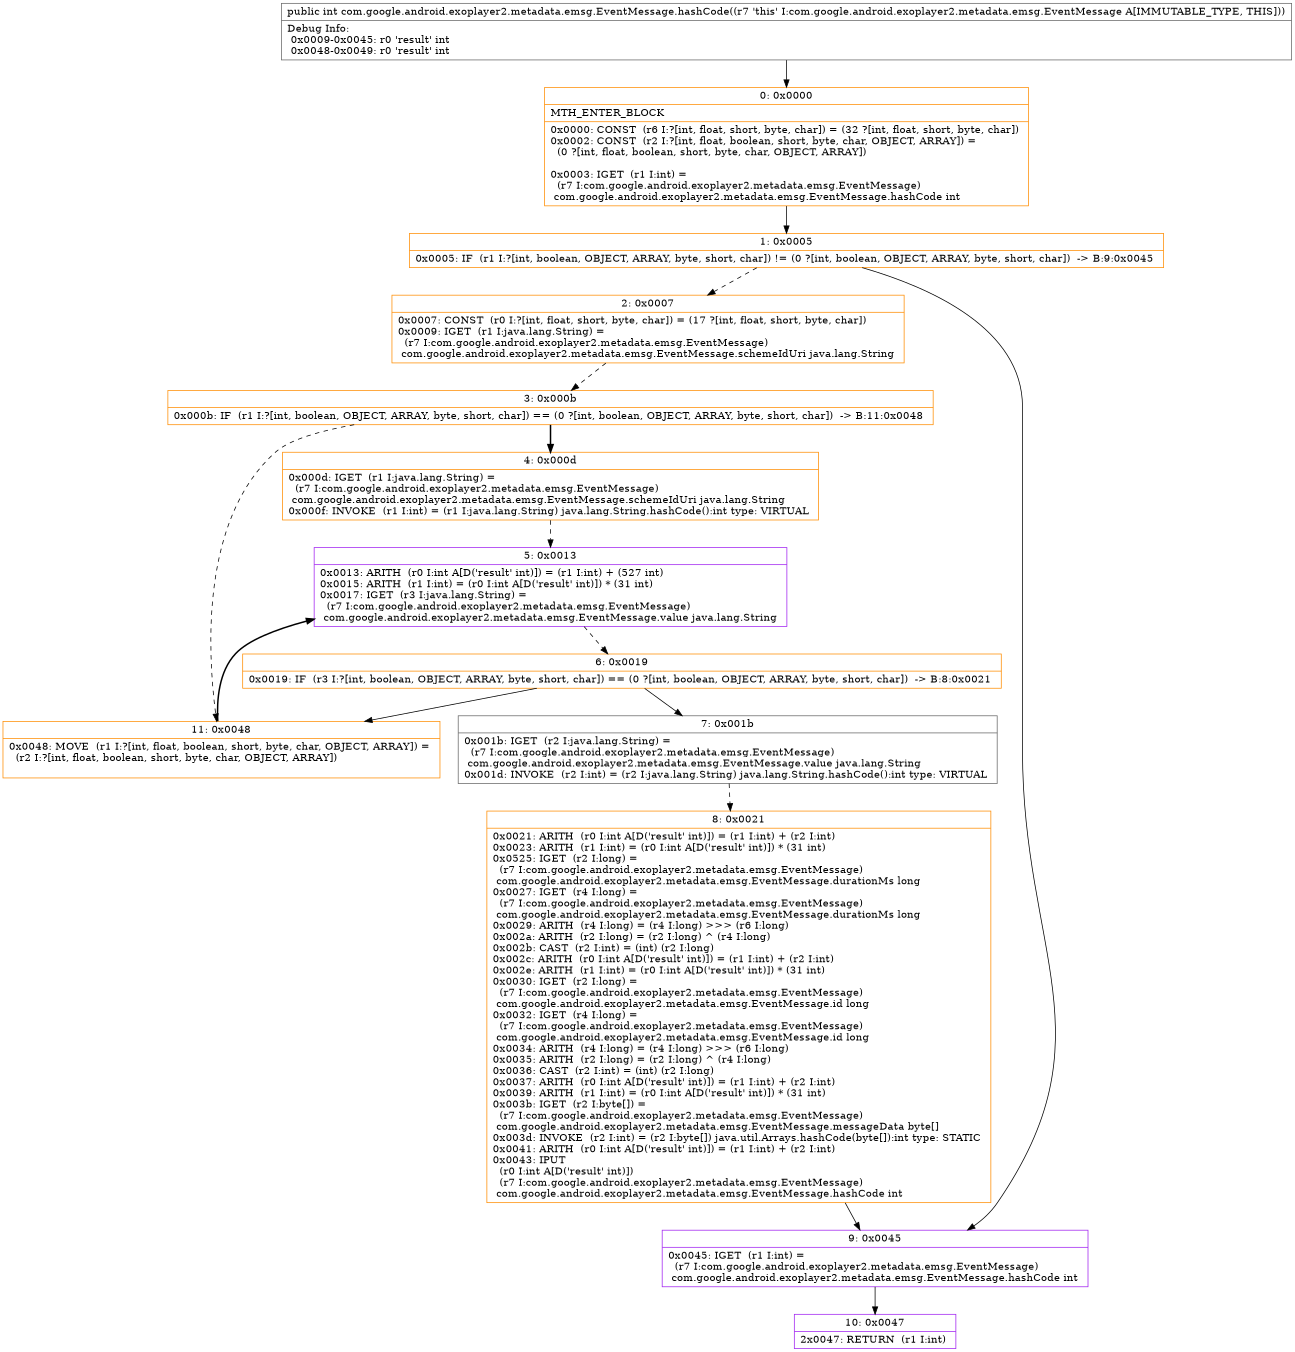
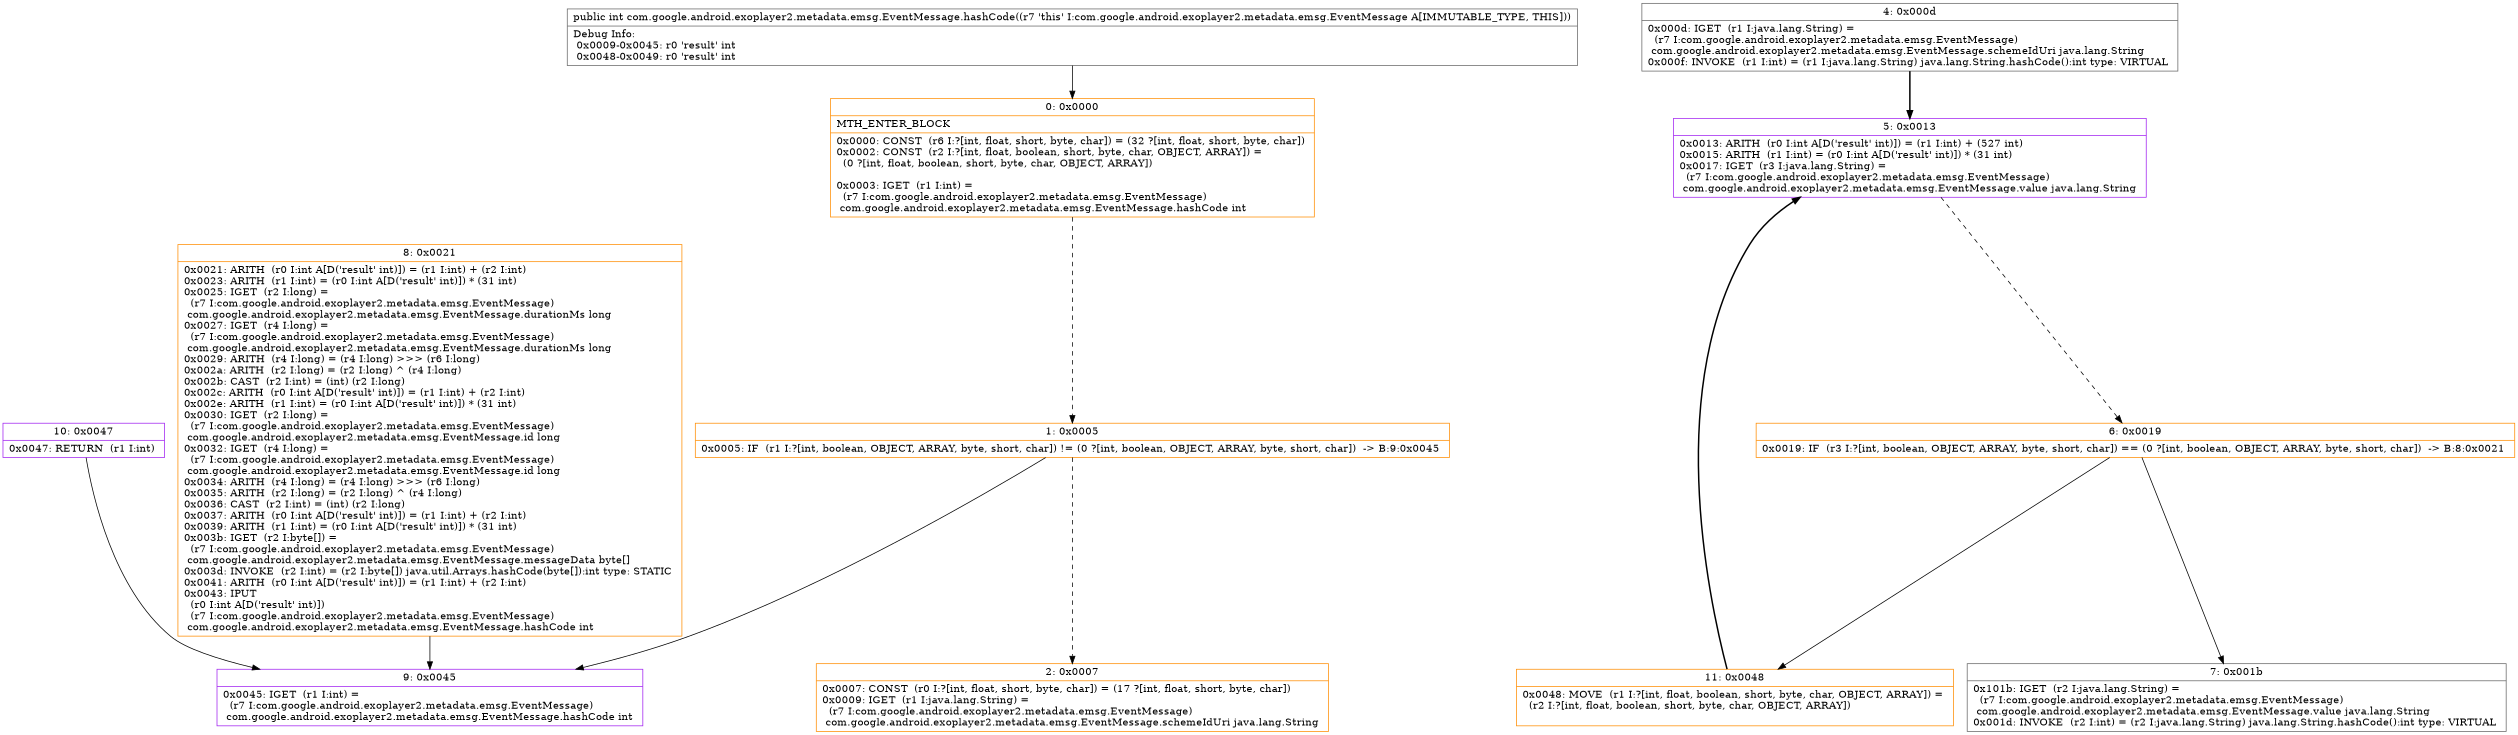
  digraph {
    node [color=darkorange shape=record]
    edge [style=solid]
    n1 [label="{0\:\ 0x0000|MTH_ENTER_BLOCK\l|0x0000: CONST  (r6 I:?[int, float, short, byte, char]) = (32 ?[int, float, short, byte, char]) \l0x0002: CONST  (r2 I:?[int, float, boolean, short, byte, char, OBJECT, ARRAY]) = \l  (0 ?[int, float, boolean, short, byte, char, OBJECT, ARRAY])\l \l0x0003: IGET  (r1 I:int) = \l  (r7 I:com.google.android.exoplayer2.metadata.emsg.EventMessage)\l com.google.android.exoplayer2.metadata.emsg.EventMessage.hashCode int \l}"]
    n2 [label="{1\:\ 0x0005|0x0005: IF  (r1 I:?[int, boolean, OBJECT, ARRAY, byte, short, char]) != (0 ?[int, boolean, OBJECT, ARRAY, byte, short, char])  \-\> B:9:0x0045 \l}"]
    n3 [label="{2\:\ 0x0007|0x0007: CONST  (r0 I:?[int, float, short, byte, char]) = (17 ?[int, float, short, byte, char]) \l0x0009: IGET  (r1 I:java.lang.String) = \l  (r7 I:com.google.android.exoplayer2.metadata.emsg.EventMessage)\l com.google.android.exoplayer2.metadata.emsg.EventMessage.schemeIdUri java.lang.String \l}"]
    n4 [color=purple label="{9\:\ 0x0045|0x0045: IGET  (r1 I:int) = \l  (r7 I:com.google.android.exoplayer2.metadata.emsg.EventMessage)\l com.google.android.exoplayer2.metadata.emsg.EventMessage.hashCode int \l}"]
-   n5 [label="{3\:\ 0x000b|0x000b: IF  (r1 I:?[int, boolean, OBJECT, ARRAY, byte, short, char]) == (0 ?[int, boolean, OBJECT, ARRAY, byte, short, char])  \-\> B:11:0x0048 \l}"]
-   n6 [color=purple label="{10\:\ 0x0047|2x0047: RETURN  (r1 I:int) \l}"]
-   n7 [label="{4\:\ 0x000d|0x000d: IGET  (r1 I:java.lang.String) = \l  (r7 I:com.google.android.exoplayer2.metadata.emsg.EventMessage)\l com.google.android.exoplayer2.metadata.emsg.EventMessage.schemeIdUri java.lang.String \l0x000f: INVOKE  (r1 I:int) = (r1 I:java.lang.String) java.lang.String.hashCode():int type: VIRTUAL \l}"]
+   n6 [color=purple label="{10\:\ 0x0047|0x0047: RETURN  (r1 I:int) \l}"]
+   n7 [color=gray40 label="{4\:\ 0x000d|0x000d: IGET  (r1 I:java.lang.String) = \l  (r7 I:com.google.android.exoplayer2.metadata.emsg.EventMessage)\l com.google.android.exoplayer2.metadata.emsg.EventMessage.schemeIdUri java.lang.String \l0x000f: INVOKE  (r1 I:int) = (r1 I:java.lang.String) java.lang.String.hashCode():int type: VIRTUAL \l}"]
    n8 [label="{11\:\ 0x0048|0x0048: MOVE  (r1 I:?[int, float, boolean, short, byte, char, OBJECT, ARRAY]) = \l  (r2 I:?[int, float, boolean, short, byte, char, OBJECT, ARRAY])\l \l}"]
    n9 [color=purple label="{5\:\ 0x0013|0x0013: ARITH  (r0 I:int A[D('result' int)]) = (r1 I:int) + (527 int) \l0x0015: ARITH  (r1 I:int) = (r0 I:int A[D('result' int)]) * (31 int) \l0x0017: IGET  (r3 I:java.lang.String) = \l  (r7 I:com.google.android.exoplayer2.metadata.emsg.EventMessage)\l com.google.android.exoplayer2.metadata.emsg.EventMessage.value java.lang.String \l}"]
    n10 [label="{6\:\ 0x0019|0x0019: IF  (r3 I:?[int, boolean, OBJECT, ARRAY, byte, short, char]) == (0 ?[int, boolean, OBJECT, ARRAY, byte, short, char])  \-\> B:8:0x0021 \l}"]
-   n11 [color=gray40 label="{7\:\ 0x001b|0x001b: IGET  (r2 I:java.lang.String) = \l  (r7 I:com.google.android.exoplayer2.metadata.emsg.EventMessage)\l com.google.android.exoplayer2.metadata.emsg.EventMessage.value java.lang.String \l0x001d: INVOKE  (r2 I:int) = (r2 I:java.lang.String) java.lang.String.hashCode():int type: VIRTUAL \l}"]
-   n12 [label="{8\:\ 0x0021|0x0021: ARITH  (r0 I:int A[D('result' int)]) = (r1 I:int) + (r2 I:int) \l0x0023: ARITH  (r1 I:int) = (r0 I:int A[D('result' int)]) * (31 int) \l0x0525: IGET  (r2 I:long) = \l  (r7 I:com.google.android.exoplayer2.metadata.emsg.EventMessage)\l com.google.android.exoplayer2.metadata.emsg.EventMessage.durationMs long \l0x0027: IGET  (r4 I:long) = \l  (r7 I:com.google.android.exoplayer2.metadata.emsg.EventMessage)\l com.google.android.exoplayer2.metadata.emsg.EventMessage.durationMs long \l0x0029: ARITH  (r4 I:long) = (r4 I:long) \>\>\> (r6 I:long) \l0x002a: ARITH  (r2 I:long) = (r2 I:long) ^ (r4 I:long) \l0x002b: CAST  (r2 I:int) = (int) (r2 I:long) \l0x002c: ARITH  (r0 I:int A[D('result' int)]) = (r1 I:int) + (r2 I:int) \l0x002e: ARITH  (r1 I:int) = (r0 I:int A[D('result' int)]) * (31 int) \l0x0030: IGET  (r2 I:long) = \l  (r7 I:com.google.android.exoplayer2.metadata.emsg.EventMessage)\l com.google.android.exoplayer2.metadata.emsg.EventMessage.id long \l0x0032: IGET  (r4 I:long) = \l  (r7 I:com.google.android.exoplayer2.metadata.emsg.EventMessage)\l com.google.android.exoplayer2.metadata.emsg.EventMessage.id long \l0x0034: ARITH  (r4 I:long) = (r4 I:long) \>\>\> (r6 I:long) \l0x0035: ARITH  (r2 I:long) = (r2 I:long) ^ (r4 I:long) \l0x0036: CAST  (r2 I:int) = (int) (r2 I:long) \l0x0037: ARITH  (r0 I:int A[D('result' int)]) = (r1 I:int) + (r2 I:int) \l0x0039: ARITH  (r1 I:int) = (r0 I:int A[D('result' int)]) * (31 int) \l0x003b: IGET  (r2 I:byte[]) = \l  (r7 I:com.google.android.exoplayer2.metadata.emsg.EventMessage)\l com.google.android.exoplayer2.metadata.emsg.EventMessage.messageData byte[] \l0x003d: INVOKE  (r2 I:int) = (r2 I:byte[]) java.util.Arrays.hashCode(byte[]):int type: STATIC \l0x0041: ARITH  (r0 I:int A[D('result' int)]) = (r1 I:int) + (r2 I:int) \l0x0043: IPUT  \l  (r0 I:int A[D('result' int)])\l  (r7 I:com.google.android.exoplayer2.metadata.emsg.EventMessage)\l com.google.android.exoplayer2.metadata.emsg.EventMessage.hashCode int \l}"]
+   n11 [color=gray40 label="{7\:\ 0x001b|0x101b: IGET  (r2 I:java.lang.String) = \l  (r7 I:com.google.android.exoplayer2.metadata.emsg.EventMessage)\l com.google.android.exoplayer2.metadata.emsg.EventMessage.value java.lang.String \l0x001d: INVOKE  (r2 I:int) = (r2 I:java.lang.String) java.lang.String.hashCode():int type: VIRTUAL \l}"]
+   n12 [label="{8\:\ 0x0021|0x0021: ARITH  (r0 I:int A[D('result' int)]) = (r1 I:int) + (r2 I:int) \l0x0023: ARITH  (r1 I:int) = (r0 I:int A[D('result' int)]) * (31 int) \l0x0025: IGET  (r2 I:long) = \l  (r7 I:com.google.android.exoplayer2.metadata.emsg.EventMessage)\l com.google.android.exoplayer2.metadata.emsg.EventMessage.durationMs long \l0x0027: IGET  (r4 I:long) = \l  (r7 I:com.google.android.exoplayer2.metadata.emsg.EventMessage)\l com.google.android.exoplayer2.metadata.emsg.EventMessage.durationMs long \l0x0029: ARITH  (r4 I:long) = (r4 I:long) \>\>\> (r6 I:long) \l0x002a: ARITH  (r2 I:long) = (r2 I:long) ^ (r4 I:long) \l0x002b: CAST  (r2 I:int) = (int) (r2 I:long) \l0x002c: ARITH  (r0 I:int A[D('result' int)]) = (r1 I:int) + (r2 I:int) \l0x002e: ARITH  (r1 I:int) = (r0 I:int A[D('result' int)]) * (31 int) \l0x0030: IGET  (r2 I:long) = \l  (r7 I:com.google.android.exoplayer2.metadata.emsg.EventMessage)\l com.google.android.exoplayer2.metadata.emsg.EventMessage.id long \l0x0032: IGET  (r4 I:long) = \l  (r7 I:com.google.android.exoplayer2.metadata.emsg.EventMessage)\l com.google.android.exoplayer2.metadata.emsg.EventMessage.id long \l0x0034: ARITH  (r4 I:long) = (r4 I:long) \>\>\> (r6 I:long) \l0x0035: ARITH  (r2 I:long) = (r2 I:long) ^ (r4 I:long) \l0x0036: CAST  (r2 I:int) = (int) (r2 I:long) \l0x0037: ARITH  (r0 I:int A[D('result' int)]) = (r1 I:int) + (r2 I:int) \l0x0039: ARITH  (r1 I:int) = (r0 I:int A[D('result' int)]) * (31 int) \l0x003b: IGET  (r2 I:byte[]) = \l  (r7 I:com.google.android.exoplayer2.metadata.emsg.EventMessage)\l com.google.android.exoplayer2.metadata.emsg.EventMessage.messageData byte[] \l0x003d: INVOKE  (r2 I:int) = (r2 I:byte[]) java.util.Arrays.hashCode(byte[]):int type: STATIC \l0x0041: ARITH  (r0 I:int A[D('result' int)]) = (r1 I:int) + (r2 I:int) \l0x0043: IPUT  \l  (r0 I:int A[D('result' int)])\l  (r7 I:com.google.android.exoplayer2.metadata.emsg.EventMessage)\l com.google.android.exoplayer2.metadata.emsg.EventMessage.hashCode int \l}"]
    n13 [color=gray40 label="{public int com.google.android.exoplayer2.metadata.emsg.EventMessage.hashCode((r7 'this' I:com.google.android.exoplayer2.metadata.emsg.EventMessage A[IMMUTABLE_TYPE, THIS]))  | Debug Info:\l  0x0009\-0x0045: r0 'result' int\l  0x0048\-0x0049: r0 'result' int\l}"]
-   n1 -> n2
+   n1 -> n2 [style=dashed]
    n2 -> n3 [style=dashed]
    n2 -> n4
-   n3 -> n5 [style=dashed]
-   n4 -> n6
-   n5 -> n7 [style=bold]
-   n5 -> n8 [style=dashed]
-   n7 -> n9 [style=dashed]
+   n6 -> n4
+   n7 -> n9 [style=bold]
    n8 -> n9 [style=bold]
    n9 -> n10 [style=dashed]
    n10 -> n8
    n10 -> n11
-   n11 -> n12 [style=dashed]
    n12 -> n4
    n13 -> n1
  }
